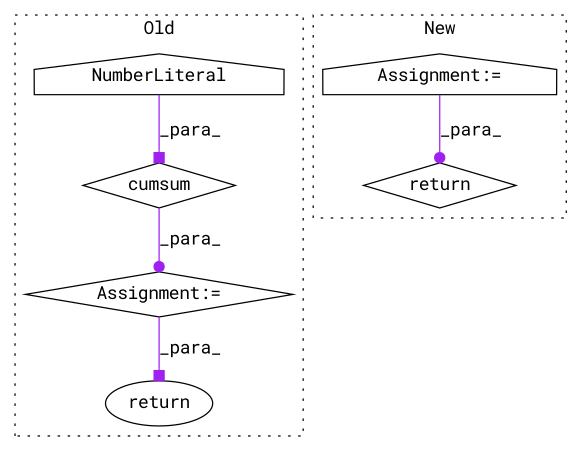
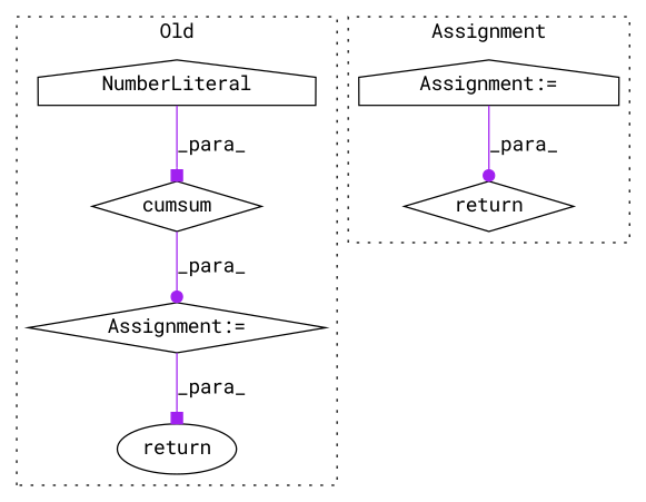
  digraph {
    fontname="Roboto Mono"
    node [a=7 l=1 shape=diamond fontname="Roboto Mono"]
    edge [color=purple arrowhead=dot fontname="Roboto Mono"]
    n1 [a=32 l="7,1" label=cumsum s="12089,12097"]
    n2 [label="Assignment:=" s=12119]
    n3 [a=41 l=7 label=return s=12269 shape=ellipse]
    n4 [a=34 label=NumberLiteral s=12096 shape=house]
    n5 [a=41 l=7 label=return s=13460]
    n6 [label="Assignment:=" s=13432 shape=house]
    subgraph cluster_1 {
      label=Old
      style=dotted
      n1
      n2
      n3
      n4
    }
    subgraph cluster_2 {
-     label=New
+     label=Assignment
      style=dotted
      n5
      n6
    }
    n1 -> n2 [label=_para_]
    n2 -> n3 [label=_para_ arrowhead=box]
    n4 -> n1 [label=_para_ arrowhead=box]
    n6 -> n5 [label=_para_]
  }
